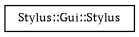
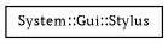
  digraph {
    rankdir=LR
    fontname="PT Serif"
-   n1 [color=black fillcolor=white fontname="PT Serif" fontsize=10 height=0.2 label="Stylus::Gui::Stylus" shape=record style=filled width=0.4]
+   n1 [color=black fillcolor=white fontname="PT Serif" fontsize=10 height=0.2 label="System::Gui::Stylus" shape=record style=filled width=0.4]
  }
